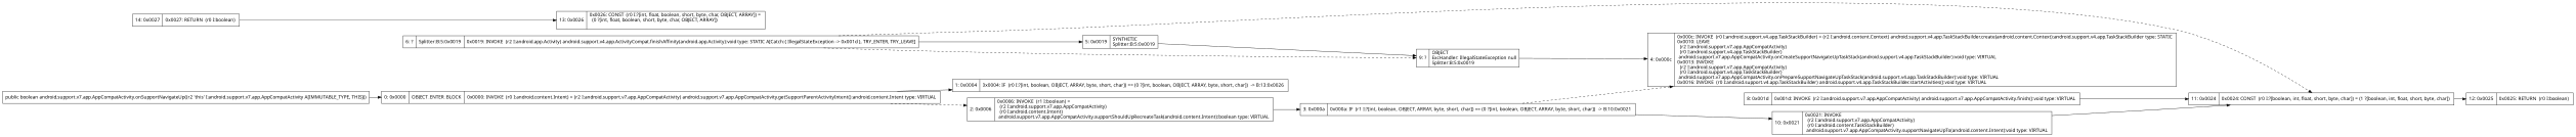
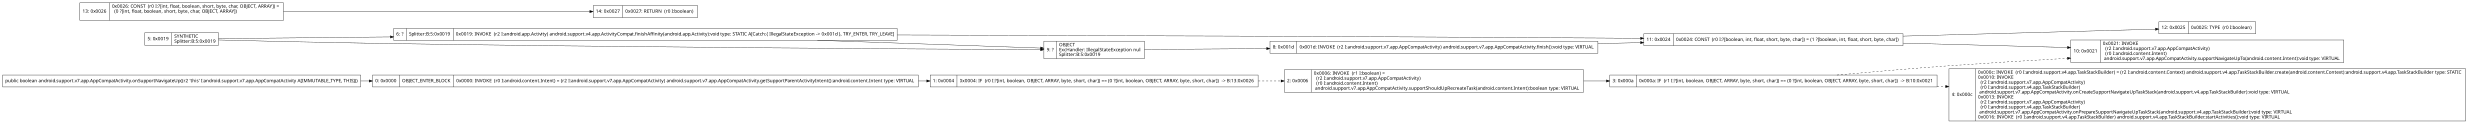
  digraph {
    fontname="Noto Sans"
    rankdir=LR
    node [fontname="Noto Sans" shape=record]
    edge [fontname="Noto Sans"]
    n1 [label="{0\:\ 0x0000|OBJECT_ENTER_BLOCK\l|0x0000: INVOKE  (r0 I:android.content.Intent) = (r2 I:android.support.v7.app.AppCompatActivity) android.support.v7.app.AppCompatActivity.getSupportParentActivityIntent():android.content.Intent type: VIRTUAL \l}"]
    n2 [label="{1\:\ 0x0004|0x0004: IF  (r0 I:?[int, boolean, OBJECT, ARRAY, byte, short, char]) == (0 ?[int, boolean, OBJECT, ARRAY, byte, short, char])  \-\> B:13:0x0026 \l}"]
    n3 [label="{2\:\ 0x0006|0x0006: INVOKE  (r1 I:boolean) = \l  (r2 I:android.support.v7.app.AppCompatActivity)\l  (r0 I:android.content.Intent)\l android.support.v7.app.AppCompatActivity.supportShouldUpRecreateTask(android.content.Intent):boolean type: VIRTUAL \l}"]
    n4 [label="{3\:\ 0x000a|0x000a: IF  (r1 I:?[int, boolean, OBJECT, ARRAY, byte, short, char]) == (0 ?[int, boolean, OBJECT, ARRAY, byte, short, char])  \-\> B:10:0x0021 \l}"]
    n5 [label="{13\:\ 0x0026|0x0026: CONST  (r0 I:?[int, float, boolean, short, byte, char, OBJECT, ARRAY]) = \l  (0 ?[int, float, boolean, short, byte, char, OBJECT, ARRAY])\l \l}"]
    n6 [label="{14\:\ 0x0027|0x0027: RETURN  (r0 I:boolean) \l}"]
-   n7 [label="{4\:\ 0x000c|0x000c: INVOKE  (r0 I:android.support.v4.app.TaskStackBuilder) = (r2 I:android.content.Context) android.support.v4.app.TaskStackBuilder.create(android.content.Context):android.support.v4.app.TaskStackBuilder type: STATIC \l0x0010: LEAVE  \l  (r2 I:android.support.v7.app.AppCompatActivity)\l  (r0 I:android.support.v4.app.TaskStackBuilder)\l android.support.v7.app.AppCompatActivity.onCreateSupportNavigateUpTaskStack(android.support.v4.app.TaskStackBuilder):void type: VIRTUAL \l0x0013: INVOKE  \l  (r2 I:android.support.v7.app.AppCompatActivity)\l  (r0 I:android.support.v4.app.TaskStackBuilder)\l android.support.v7.app.AppCompatActivity.onPrepareSupportNavigateUpTaskStack(android.support.v4.app.TaskStackBuilder):void type: VIRTUAL \l0x0016: INVOKE  (r0 I:android.support.v4.app.TaskStackBuilder) android.support.v4.app.TaskStackBuilder.startActivities():void type: VIRTUAL \l}"]
-   n8 [label="{10\:\ 0x0021|0x0021: INVOKE  \l  (r2 I:android.support.v7.app.AppCompatActivity)\l  (r0 I:android.content.TaskStackBuilder)\l android.support.v7.app.AppCompatActivity.supportNavigateUpTo(android.content.Intent):void type: VIRTUAL \l}"]
+   n7 [label="{4\:\ 0x000c|0x000c: INVOKE  (r0 I:android.support.v4.app.TaskStackBuilder) = (r2 I:android.content.Context) android.support.v4.app.TaskStackBuilder.create(android.content.Context):android.support.v4.app.TaskStackBuilder type: STATIC \l0x0010: INVOKE  \l  (r2 I:android.support.v7.app.AppCompatActivity)\l  (r0 I:android.support.v4.app.TaskStackBuilder)\l android.support.v7.app.AppCompatActivity.onCreateSupportNavigateUpTaskStack(android.support.v4.app.TaskStackBuilder):void type: VIRTUAL \l0x0013: INVOKE  \l  (r2 I:android.support.v7.app.AppCompatActivity)\l  (r0 I:android.support.v4.app.TaskStackBuilder)\l android.support.v7.app.AppCompatActivity.onPrepareSupportNavigateUpTaskStack(android.support.v4.app.TaskStackBuilder):void type: VIRTUAL \l0x0016: INVOKE  (r0 I:android.support.v4.app.TaskStackBuilder) android.support.v4.app.TaskStackBuilder.startActivities():void type: VIRTUAL \l}"]
+   n8 [label="{10\:\ 0x0021|0x0021: INVOKE  \l  (r2 I:android.support.v7.app.AppCompatActivity)\l  (r0 I:android.content.Intent)\l android.support.v7.app.AppCompatActivity.supportNavigateUpTo(android.content.Intent):void type: VIRTUAL \l}"]
    n9 [label="{11\:\ 0x0024|0x0024: CONST  (r0 I:?[boolean, int, float, short, byte, char]) = (1 ?[boolean, int, float, short, byte, char]) \l}"]
    n10 [label="{5\:\ 0x0019|SYNTHETIC\lSplitter:B:5:0x0019\l}"]
    n11 [label="{6\:\ ?|Splitter:B:5:0x0019\l|0x0019: INVOKE  (r2 I:android.app.Activity) android.support.v4.app.ActivityCompat.finishAffinity(android.app.Activity):void type: STATIC A[Catch:\{ IllegalStateException \-\> 0x001d \}, TRY_ENTER, TRY_LEAVE]\l}"]
    n12 [label="{9\:\ ?|OBJECT\lExcHandler: IllegalStateException null\lSplitter:B:5:0x0019\l}"]
    n13 [label="{8\:\ 0x001d|0x001d: INVOKE  (r2 I:android.support.v7.app.AppCompatActivity) android.support.v7.app.AppCompatActivity.finish():void type: VIRTUAL \l}"]
-   n14 [label="{12\:\ 0x0025|0x0025: RETURN  (r0 I:boolean) \l}"]
+   n14 [label="{12\:\ 0x0025|0x0025: TYPE  (r0 I:boolean) \l}"]
    n15 [label="{public boolean android.support.v7.app.AppCompatActivity.onSupportNavigateUp((r2 'this' I:android.support.v7.app.AppCompatActivity A[IMMUTABLE_TYPE, THIS])) }"]
    n1 -> n2
-   n1 -> n3 [style=dashed]
+   n2 -> n3 [style=dashed]
    n3 -> n4
    n4 -> n7 [style=dashed]
-   n4 -> n8
-   n6 -> n5
-   n8 -> n9
+   n4 -> n8 [style=dashed]
+   n5 -> n6
+   n9 -> n8
    n9 -> n14
-   n11 -> n10
+   n10 -> n11
    n10 -> n12
-   n11 -> n9 [style=dashed]
-   n11 -> n12 [style=dashed]
-   n12 -> n7
+   n11 -> n9
+   n11 -> n12
+   n12 -> n13
    n13 -> n9
    n15 -> n1
  }
